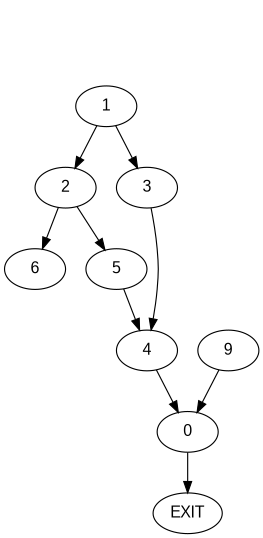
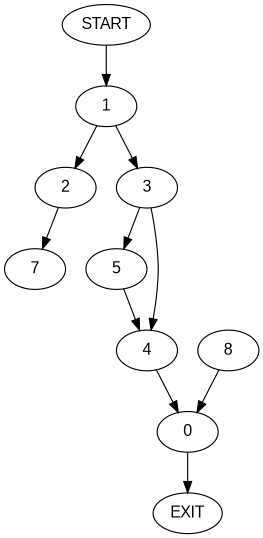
  digraph {
    fontname="Liberation Sans"
    node [fontname="Liberation Sans"]
    edge [fontname="Liberation Sans"]
+   n1 [label=START]
    1
    2
    3
    n5 [label=EXIT]
    5
-   6
+   6 [label=7]
    4
    n9 [label=0]
-   9
+   9 [label=8]
+   n1 -> 1
    1 -> 2
    1 -> 3
-   2 -> 5
+   3 -> 5
    2 -> 6
    3 -> 4
    5 -> 4
    4 -> n9
    n9 -> n5
    9 -> n9
  }
